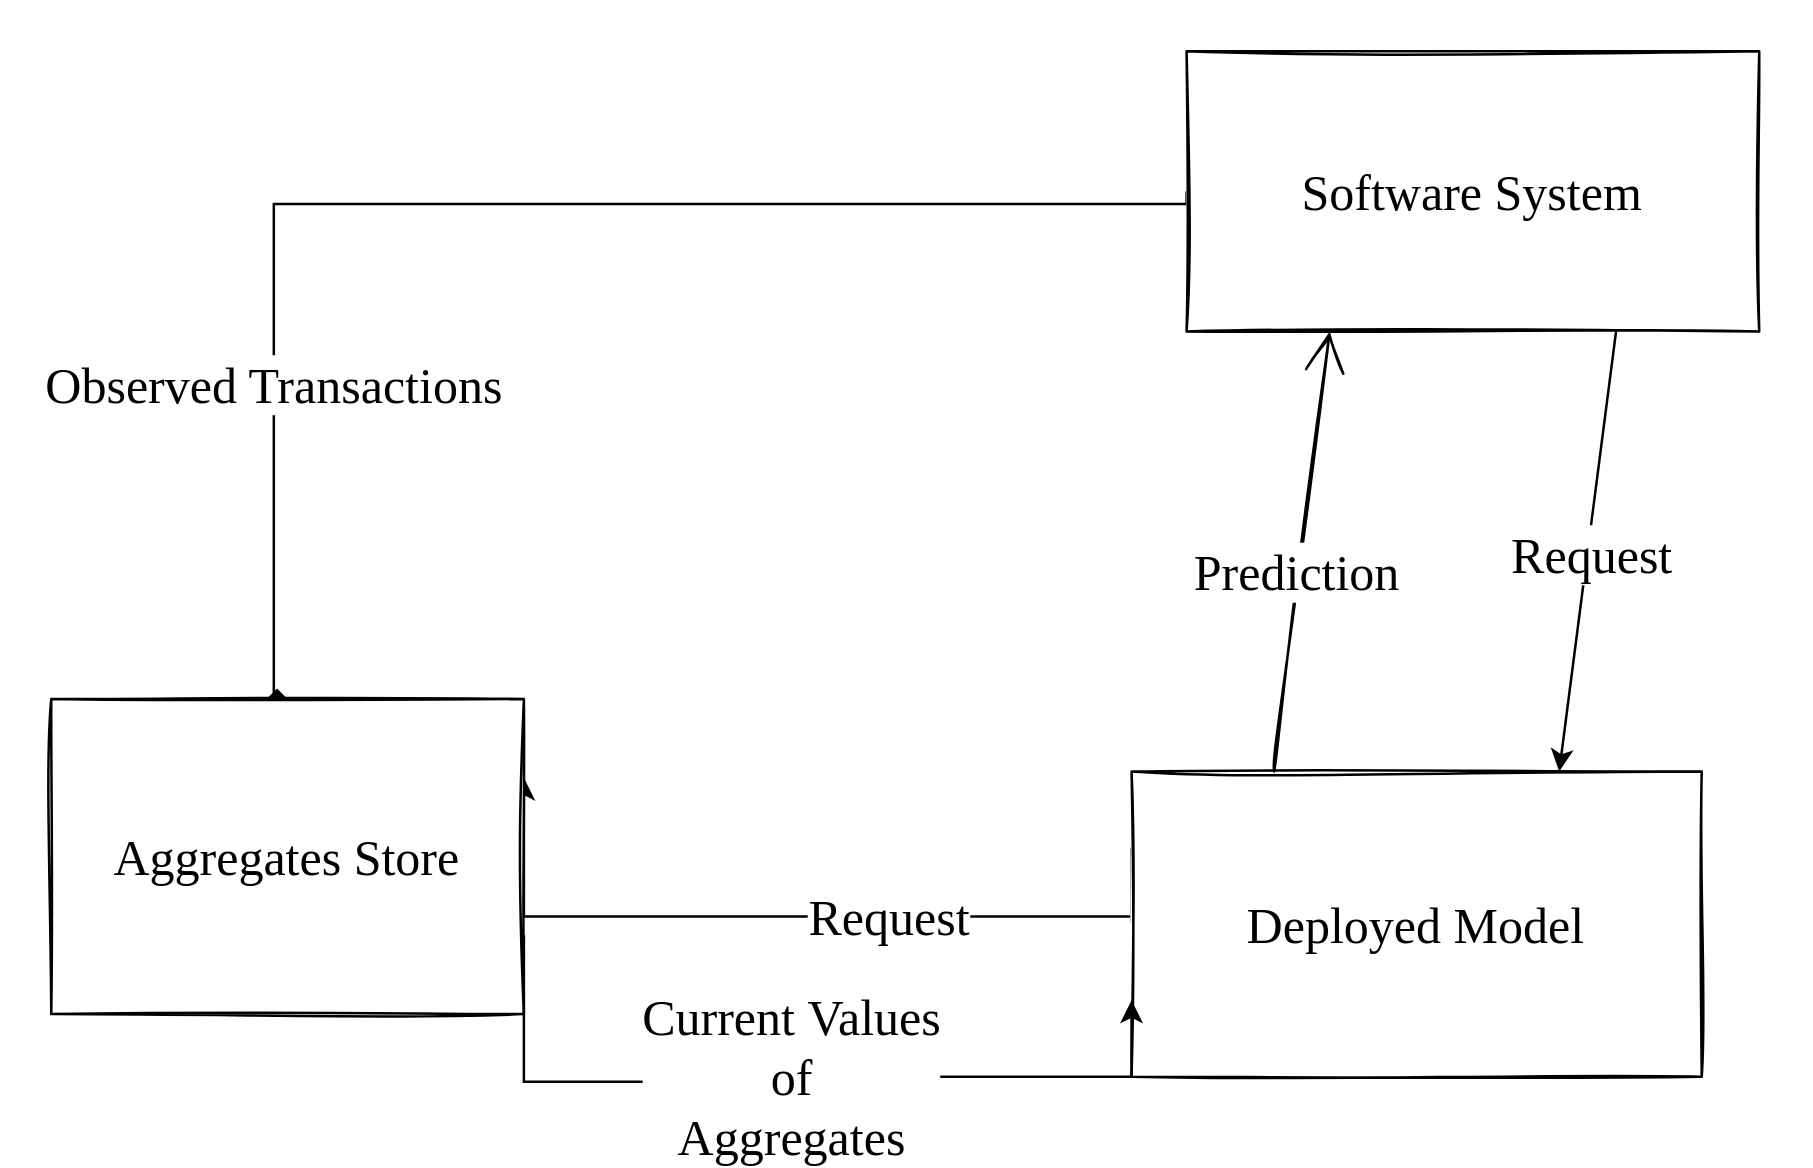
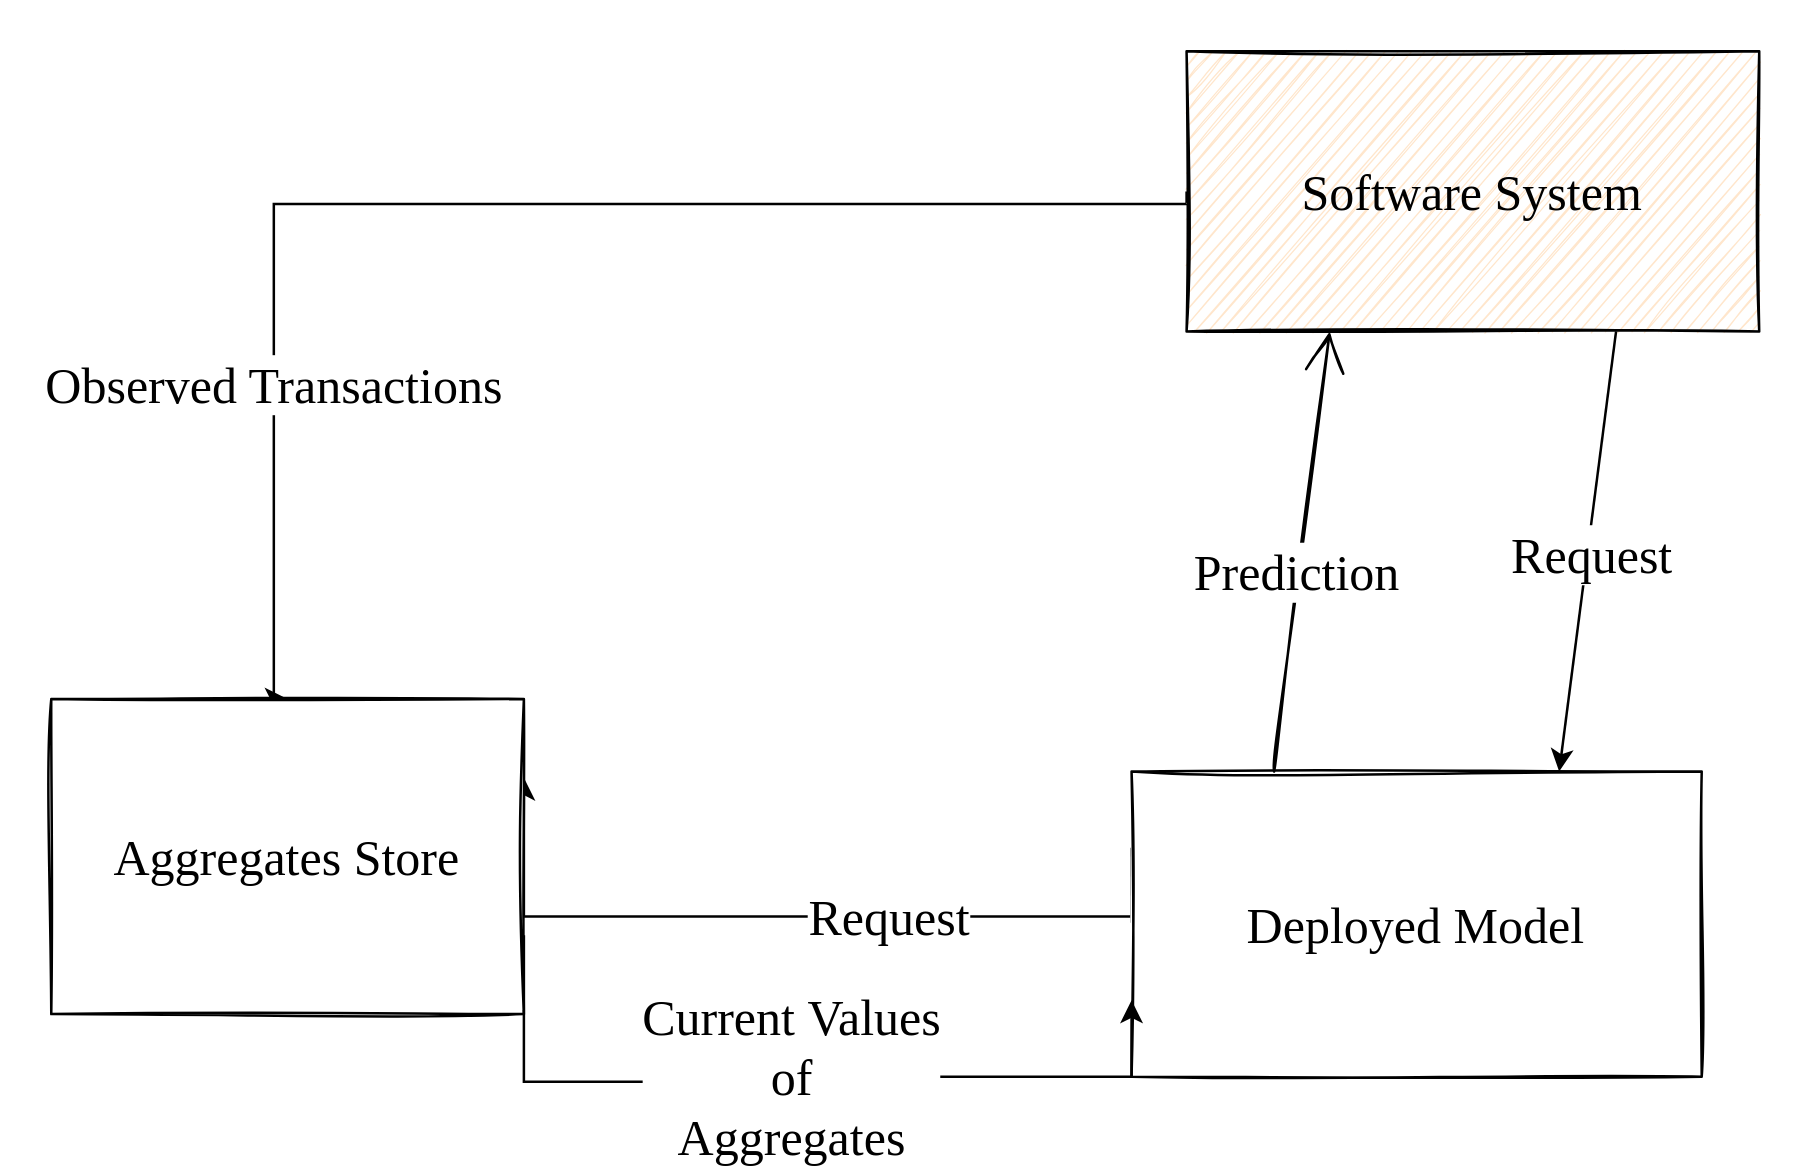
  <mxCell id="0" />
  <mxCell id="1" parent="0" />
- <mxCell id="2" value="&lt;span style=&quot;font-family: &amp;#34;architects daughter&amp;#34; ; font-size: 20px&quot;&gt;Observed Transactions&lt;br&gt;&lt;/span&gt;" style="edgeStyle=orthogonalEdgeStyle;rounded=0;orthogonalLoop=1;jettySize=auto;html=1;entryX=0.5;entryY=0;entryDx=0;entryDy=0;exitX=0;exitY=0.5;exitDx=0;exitDy=0;endArrow=diamond;" edge="1" parent="1" source="3" target="11"><mxGeometry x="0.543" relative="1" as="geometry"><mxPoint x="109" y="68" as="sourcePoint" /><Array as="points"><mxPoint x="109" y="81" /></Array><mxPoint as="offset" /></mxGeometry></mxCell>
- <mxCell id="3" value="Software System" style="rounded=0;whiteSpace=wrap;html=1;sketch=1;hachureGap=4;pointerEvents=0;fontFamily=Architects Daughter;fontSource=https%3A%2F%2Ffonts.googleapis.com%2Fcss%3Ffamily%3DArchitects%2BDaughter;fontSize=20;" parent="1" vertex="1"><mxGeometry x="474" y="20" width="229" height="112" as="geometry" /></mxCell>
+ <mxCell id="2" value="&lt;span style=&quot;font-family: &amp;#34;architects daughter&amp;#34; ; font-size: 20px&quot;&gt;Observed Transactions&lt;br&gt;&lt;/span&gt;" style="edgeStyle=orthogonalEdgeStyle;rounded=0;orthogonalLoop=1;jettySize=auto;html=1;entryX=0.5;entryY=0;entryDx=0;entryDy=0;exitX=0;exitY=0.5;exitDx=0;exitDy=0;" edge="1" parent="1" source="3" target="11"><mxGeometry x="0.543" relative="1" as="geometry"><mxPoint x="109" y="68" as="sourcePoint" /><Array as="points"><mxPoint x="109" y="81" /></Array><mxPoint as="offset" /></mxGeometry></mxCell>
+ <mxCell id="3" value="Software System" style="rounded=0;whiteSpace=wrap;html=1;sketch=1;hachureGap=4;pointerEvents=0;fontFamily=Architects Daughter;fontSource=https%3A%2F%2Ffonts.googleapis.com%2Fcss%3Ffamily%3DArchitects%2BDaughter;fontSize=20;fillColor=#ffe6cc;" parent="1" vertex="1"><mxGeometry x="474" y="20" width="229" height="112" as="geometry" /></mxCell>
  <mxCell id="4" style="edgeStyle=orthogonalEdgeStyle;rounded=0;orthogonalLoop=1;jettySize=auto;html=1;exitX=0;exitY=0.25;exitDx=0;exitDy=0;entryX=1;entryY=0.25;entryDx=0;entryDy=0;" edge="1" parent="1" source="6" target="11"><mxGeometry relative="1" as="geometry"><Array as="points"><mxPoint x="474" y="368" /><mxPoint x="474" y="366" /></Array></mxGeometry></mxCell>
  <mxCell id="5" value="&lt;span style=&quot;font-family: &amp;#34;architects daughter&amp;#34; ; font-size: 20px&quot;&gt;Request&lt;/span&gt;" style="edgeLabel;html=1;align=center;verticalAlign=middle;resizable=0;points=[];" vertex="1" connectable="0" parent="4"><mxGeometry x="-0.071" y="-1" relative="1" as="geometry"><mxPoint x="1" as="offset" /></mxGeometry></mxCell>
  <mxCell id="6" value="Deployed Model" style="rounded=0;whiteSpace=wrap;html=1;sketch=1;hachureGap=4;pointerEvents=0;fontFamily=Architects Daughter;fontSource=https%3A%2F%2Ffonts.googleapis.com%2Fcss%3Ffamily%3DArchitects%2BDaughter;fontSize=20;" parent="1" vertex="1"><mxGeometry x="452" y="308" width="228" height="122" as="geometry" /></mxCell>
  <mxCell id="7" value="" style="edgeStyle=none;orthogonalLoop=1;jettySize=auto;html=1;rounded=0;sketch=1;hachureGap=4;fontFamily=Architects Daughter;fontSource=https%3A%2F%2Ffonts.googleapis.com%2Fcss%3Ffamily%3DArchitects%2BDaughter;fontSize=16;endArrow=open;startSize=14;endSize=14;sourcePerimeterSpacing=8;targetPerimeterSpacing=8;curved=1;exitX=0.25;exitY=0;exitDx=0;exitDy=0;entryX=0.25;entryY=1;entryDx=0;entryDy=0;" parent="1" edge="1" target="3" source="6"><mxGeometry width="120" relative="1" as="geometry"><mxPoint x="310" y="137" as="sourcePoint" /><mxPoint x="430" y="137" as="targetPoint" /><Array as="points" /></mxGeometry></mxCell>
  <mxCell id="8" value="Prediction" style="edgeLabel;html=1;align=center;verticalAlign=middle;resizable=0;points=[];fontSize=20;fontFamily=Architects Daughter;" parent="7" vertex="1" connectable="0"><mxGeometry x="0.083" y="3" relative="1" as="geometry"><mxPoint x="-1" y="15" as="offset" /></mxGeometry></mxCell>
  <mxCell id="9" style="edgeStyle=orthogonalEdgeStyle;rounded=0;orthogonalLoop=1;jettySize=auto;html=1;exitX=1;exitY=0.75;exitDx=0;exitDy=0;entryX=0;entryY=0.75;entryDx=0;entryDy=0;" edge="1" parent="1" source="11" target="6"><mxGeometry relative="1" as="geometry"><Array as="points"><mxPoint x="274" y="432" /><mxPoint x="274" y="430" /></Array></mxGeometry></mxCell>
  <mxCell id="10" value="&lt;span style=&quot;font-family: &amp;#34;architects daughter&amp;#34; ; font-size: 20px&quot;&gt;Current&lt;/span&gt;&lt;span style=&quot;font-family: &amp;#34;architects daughter&amp;#34; ; font-size: 20px&quot;&gt;&amp;nbsp;Values&lt;br&gt;of&lt;/span&gt;&lt;span style=&quot;font-family: &amp;#34;architects daughter&amp;#34; ; font-size: 20px&quot;&gt;&lt;br&gt;Aggregates&lt;br&gt;&lt;/span&gt;" style="edgeLabel;html=1;align=center;verticalAlign=middle;resizable=0;points=[];" vertex="1" connectable="0" parent="9"><mxGeometry x="-0.089" y="1" relative="1" as="geometry"><mxPoint x="15" as="offset" /></mxGeometry></mxCell>
  <mxCell id="11" value="Aggregates Store" style="rounded=0;whiteSpace=wrap;html=1;sketch=1;hachureGap=4;pointerEvents=0;fontFamily=Architects Daughter;fontSource=https%3A%2F%2Ffonts.googleapis.com%2Fcss%3Ffamily%3DArchitects%2BDaughter;fontSize=20;" parent="1" vertex="1"><mxGeometry x="20" y="279" width="189" height="126" as="geometry" /></mxCell>
  <mxCell id="12" value="" style="endArrow=classic;html=1;rounded=0;entryX=0.75;entryY=0;entryDx=0;entryDy=0;exitX=0.75;exitY=1;exitDx=0;exitDy=0;" edge="1" parent="1" source="3" target="6"><mxGeometry width="50" height="50" relative="1" as="geometry"><mxPoint x="428" y="133" as="sourcePoint" /><mxPoint x="544" y="270" as="targetPoint" /></mxGeometry></mxCell>
  <mxCell id="13" value="&lt;span style=&quot;font-family: &amp;#34;architects daughter&amp;#34; ; font-size: 20px&quot;&gt;Request&lt;/span&gt;" style="edgeLabel;html=1;align=center;verticalAlign=middle;resizable=0;points=[];" vertex="1" connectable="0" parent="12"><mxGeometry x="-0.004" y="1" relative="1" as="geometry"><mxPoint y="1" as="offset" /></mxGeometry></mxCell>
